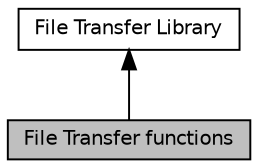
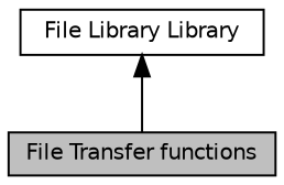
  digraph {
    rankdir=TB
    node [color=black fontname=Helvetica fontsize=10 shape=record style=filled]
    n1 [fillcolor=grey75 fontcolor=black height=0.2 label="File Transfer functions" width=0.4]
-   n2 [fillcolor=white height=0.2 label="File Transfer Library" width=0.4]
+   n2 [fillcolor=white height=0.2 label="File Library Library" width=0.4]
    n2 -> n1 [dir=back fontname=Helvetica fontsize=10 labelfontname=Helvetica labelfontsize=10 shape=plaintext style=solid]
  }
